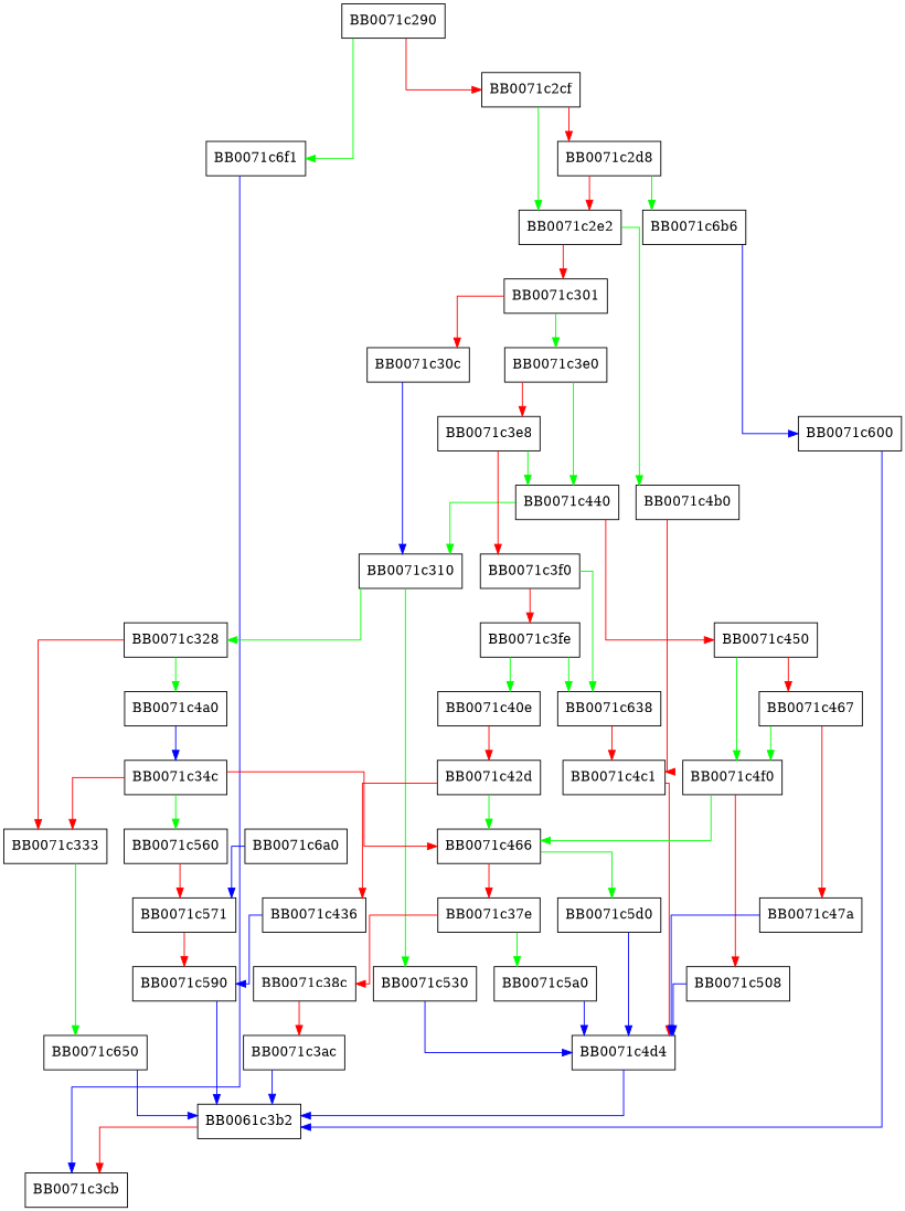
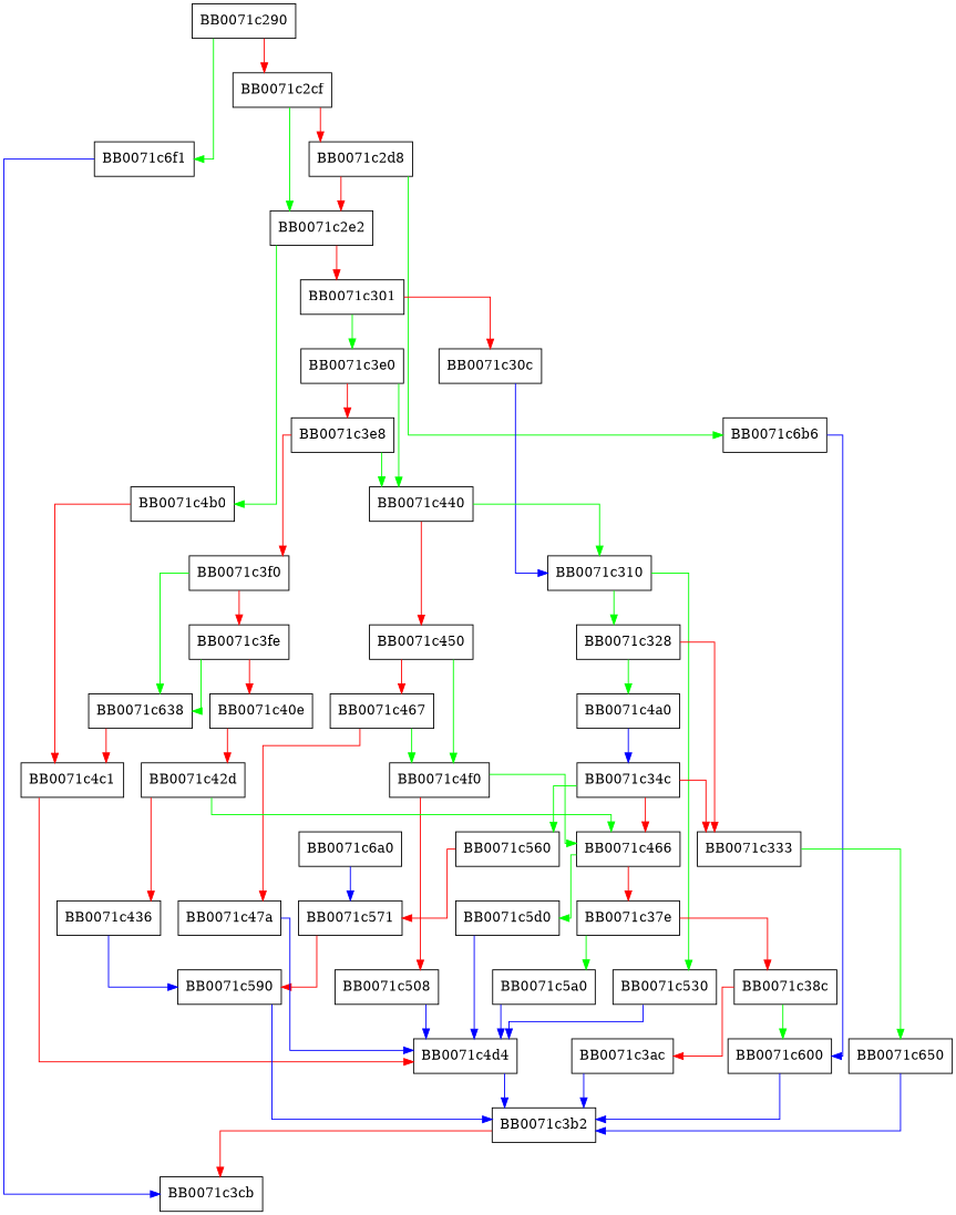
  digraph {
    splines=ortho
    node [shape=box]
    edge [color=red]
    BB0071c290
    BB0071c6f1
    BB0071c2cf
    BB0071c3cb
    BB0071c2e2
    BB0071c2d8
    BB0071c4b0
    BB0071c301
    BB0071c6b6
    BB0071c4c1
    BB0071c3e0
    BB0071c30c
    BB0071c600
    BB0071c4d4
    BB0071c440
    BB0071c3e8
    BB0071c310
    BB0071c450
    BB0071c3f0
    BB0071c530
    BB0071c328
    BB0071c4a0
    BB0071c333
-   BB0071c3b2 [label=BB0061c3b2]
+   BB0071c3b2
    BB0071c34c
    BB0071c650
    BB0071c560
    n28 [label=BB0071c466]
    BB0071c571
    BB0071c5d0
    BB0071c37e
    BB0071c590
    BB0071c5a0
    BB0071c38c
    BB0071c3ac
    BB0071c4f0
    BB0071c467
    BB0071c638
    BB0071c3fe
    BB0071c40e
    BB0071c42d
    BB0071c6a0
    BB0071c436
    BB0071c508
    BB0071c47a
    BB0071c290 -> BB0071c6f1 [color=green]
    BB0071c290 -> BB0071c2cf
    BB0071c6f1 -> BB0071c3cb [color=blue]
    BB0071c2cf -> BB0071c2e2 [color=green]
    BB0071c2cf -> BB0071c2d8
    BB0071c2e2 -> BB0071c4b0 [color=green]
    BB0071c2e2 -> BB0071c301
    BB0071c2d8 -> BB0071c2e2
    BB0071c2d8 -> BB0071c6b6 [color=green]
    BB0071c4b0 -> BB0071c4c1
    BB0071c301 -> BB0071c3e0 [color=green]
    BB0071c301 -> BB0071c30c
    BB0071c6b6 -> BB0071c600 [color=blue]
    BB0071c4c1 -> BB0071c4d4
    BB0071c3e0 -> BB0071c440 [color=green]
    BB0071c3e0 -> BB0071c3e8
    BB0071c30c -> BB0071c310 [color=blue]
    BB0071c600 -> BB0071c3b2 [color=blue]
    BB0071c4d4 -> BB0071c3b2 [color=blue]
    BB0071c440 -> BB0071c310 [color=green]
    BB0071c440 -> BB0071c450
    BB0071c3e8 -> BB0071c440 [color=green]
    BB0071c3e8 -> BB0071c3f0
    BB0071c310 -> BB0071c530 [color=green]
    BB0071c310 -> BB0071c328 [color=green]
    BB0071c450 -> BB0071c4f0 [color=green]
    BB0071c450 -> BB0071c467
    BB0071c3f0 -> BB0071c638 [color=green]
    BB0071c3f0 -> BB0071c3fe
    BB0071c530 -> BB0071c4d4 [color=blue]
    BB0071c328 -> BB0071c4a0 [color=green]
    BB0071c328 -> BB0071c333
    BB0071c4a0 -> BB0071c34c [color=blue]
    BB0071c333 -> BB0071c650 [color=green]
    BB0071c3b2 -> BB0071c3cb
    BB0071c34c -> BB0071c333
    BB0071c34c -> BB0071c560 [color=green]
    BB0071c34c -> n28
    BB0071c650 -> BB0071c3b2 [color=blue]
    BB0071c560 -> BB0071c571
    n28 -> BB0071c5d0 [color=green]
    n28 -> BB0071c37e
    BB0071c571 -> BB0071c590
    BB0071c5d0 -> BB0071c4d4 [color=blue]
    BB0071c37e -> BB0071c5a0 [color=green]
    BB0071c37e -> BB0071c38c
    BB0071c590 -> BB0071c3b2 [color=blue]
    BB0071c5a0 -> BB0071c4d4 [color=blue]
+   BB0071c38c -> BB0071c600 [color=green]
    BB0071c38c -> BB0071c3ac
    BB0071c3ac -> BB0071c3b2 [color=blue]
    BB0071c4f0 -> n28 [color=green]
    BB0071c4f0 -> BB0071c508
    BB0071c467 -> BB0071c4f0 [color=green]
    BB0071c467 -> BB0071c47a
    BB0071c638 -> BB0071c4c1
    BB0071c3fe -> BB0071c638 [color=green]
-   BB0071c3fe -> BB0071c40e [color=green]
+   BB0071c3fe -> BB0071c40e
    BB0071c40e -> BB0071c42d
    BB0071c42d -> n28 [color=green]
    BB0071c42d -> BB0071c436
    BB0071c6a0 -> BB0071c571 [color=blue]
    BB0071c436 -> BB0071c590 [color=blue]
    BB0071c508 -> BB0071c4d4 [color=blue]
    BB0071c47a -> BB0071c4d4 [color=blue]
  }
